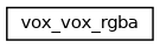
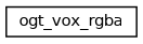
  digraph {
    rankdir=TB
    fontname="DejaVu Sans"
-   n1 [color=black fillcolor=white fontname="DejaVu Sans" fontsize=10 height=0.2 label=vox_vox_rgba shape=record style=filled width=0.4]
+   n1 [color=black fillcolor=white fontname="DejaVu Sans" fontsize=10 height=0.2 label=ogt_vox_rgba shape=record style=filled width=0.4]
  }
